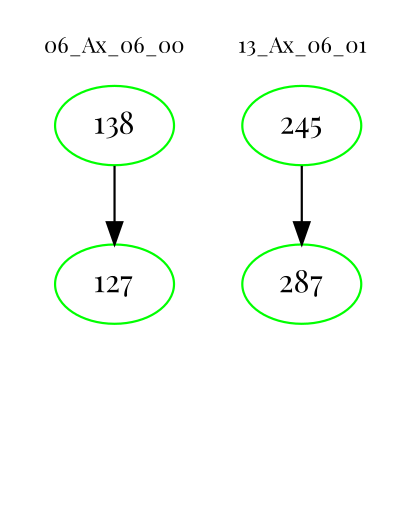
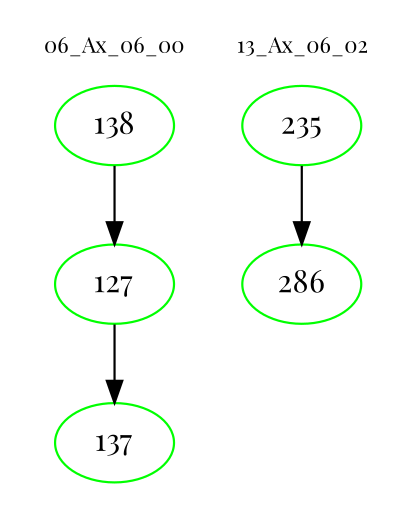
  digraph {
    fontname="Playfair Display"
    node [color=green fontname="Playfair Display"]
    edge [color=black fontname="Playfair Display"]
    n1 [label=138]
    n2 [label=127]
-   n4 [label=245]
-   n5 [label=287]
+   n3 [label=137]
+   n4 [label=235]
+   n5 [label=286]
    subgraph cluster_1 {
      color=white
      fontsize=10
      label="06_Ax_06_00"
      n1
      n2
+     n3
    }
    subgraph cluster_2 {
      color=white
      fontsize=10
-     label="13_Ax_06_01"
+     label="13_Ax_06_02"
      n4
      n5
    }
    n1 -> n2
+   n2 -> n3
    n4 -> n5
  }
